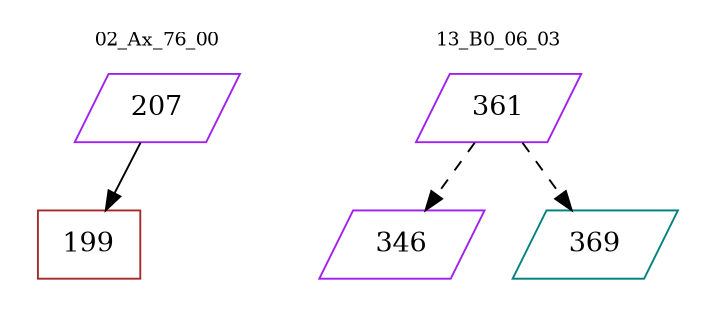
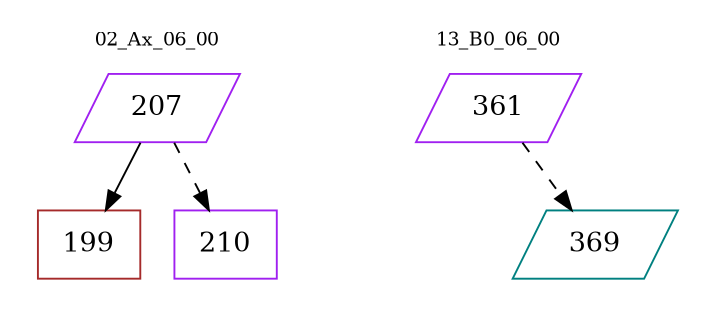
  digraph {
    node [color=purple shape=parallelogram]
    edge [color=black style=dashed]
    n1 [label=207]
    n2 [color=brown label=199 shape=box]
+   n3 [label=210 shape=box]
    n4 [label=361]
-   n5 [label=346]
    n6 [color=teal label=369]
    subgraph cluster_1 {
      color=white
      fontsize=10
-     label="02_Ax_76_00"
+     label="02_Ax_06_00"
      n1
      n2
+     n3
    }
    subgraph cluster_2 {
      color=white
      fontsize=10
-     label="13_B0_06_03"
+     label="13_B0_06_00"
      n4
-     n5
      n6
    }
    n1 -> n2 [style=solid]
-   n4 -> n5
+   n1 -> n3
    n4 -> n6
  }
